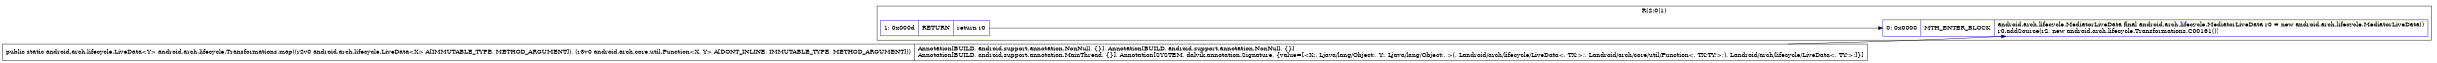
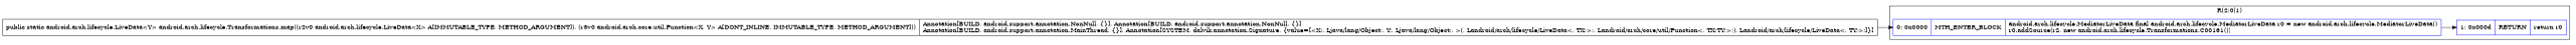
  digraph {
    rankdir=LR
    node [color=blue shape=record]
    n1 [label="{0\:\ 0x0000|MTH_ENTER_BLOCK\l|android.arch.lifecycle.MediatorLiveData final android.arch.lifecycle.MediatorLiveData r0 = new android.arch.lifecycle.MediatorLiveData()\lr0.addSource(r2, new android.arch.lifecycle.Transformations.C00161())\l}"]
    n2 [label="{1\:\ 0x000d|RETURN\l|return r0\l}"]
    n3 [label="{public static android.arch.lifecycle.LiveData\<Y\> android.arch.lifecycle.Transformations.map((r2v0 android.arch.lifecycle.LiveData\<X\> A[IMMUTABLE_TYPE, METHOD_ARGUMENT]), (r3v0 android.arch.core.util.Function\<X, Y\> A[DONT_INLINE, IMMUTABLE_TYPE, METHOD_ARGUMENT]))  | Annotation[BUILD, android.support.annotation.NonNull, \{\}], Annotation[BUILD, android.support.annotation.NonNull, \{\}]\lAnnotation[BUILD, android.support.annotation.MainThread, \{\}], Annotation[SYSTEM, dalvik.annotation.Signature, \{value=[\<X:, Ljava\/lang\/Object;, Y:, Ljava\/lang\/Object;, \>(, Landroid\/arch\/lifecycle\/LiveData\<, TX;\>;, Landroid\/arch\/core\/util\/Function\<, TX;TY;\>;), Landroid\/arch\/lifecycle\/LiveData\<, TY;\>;]\}]\l}" color=""]
    subgraph cluster_1 {
      label="R(2:0|1)"
      n1
      n2
    }
-   n2 -> n1
+   n1 -> n2
    n3 -> n1
  }
